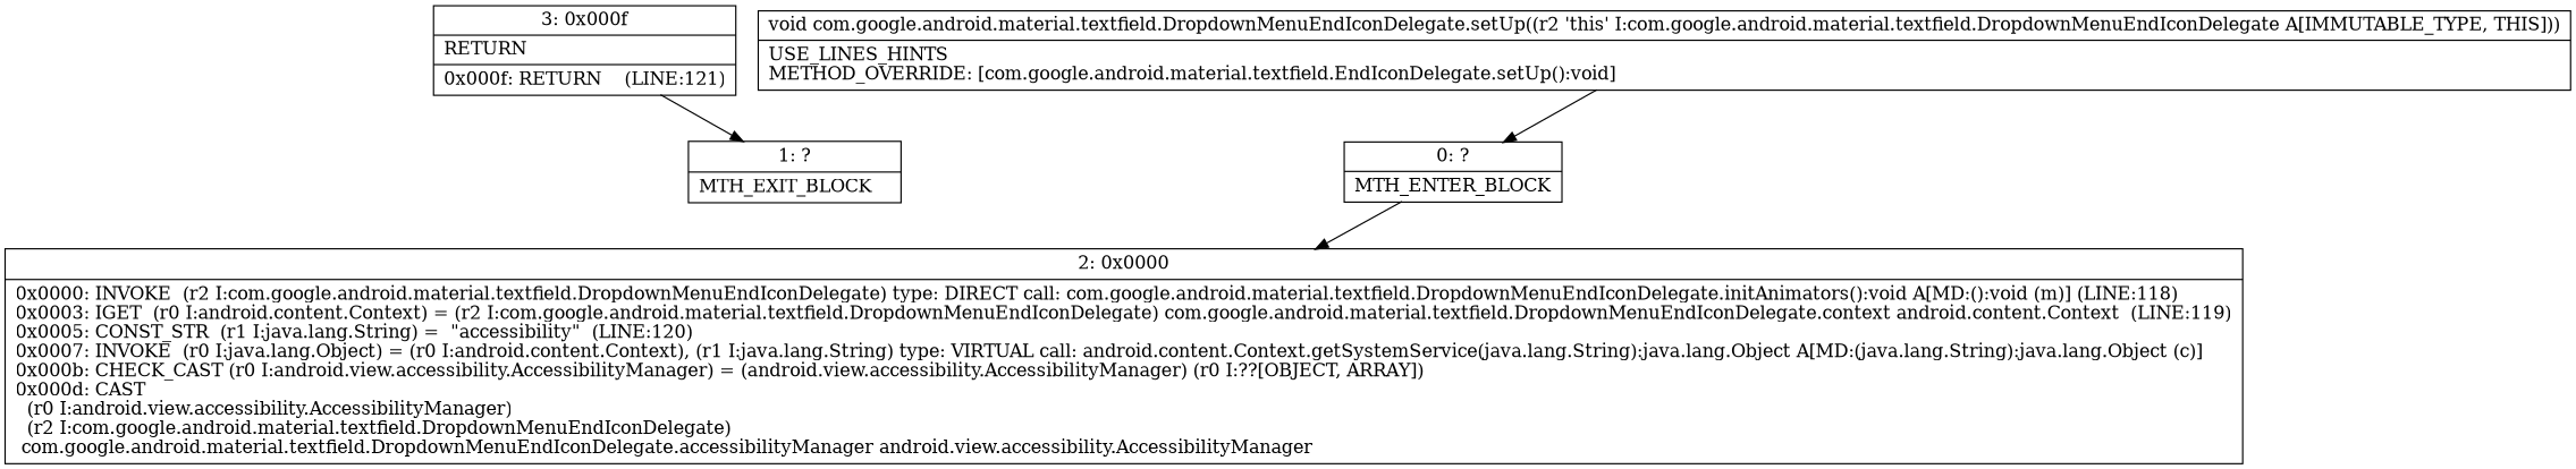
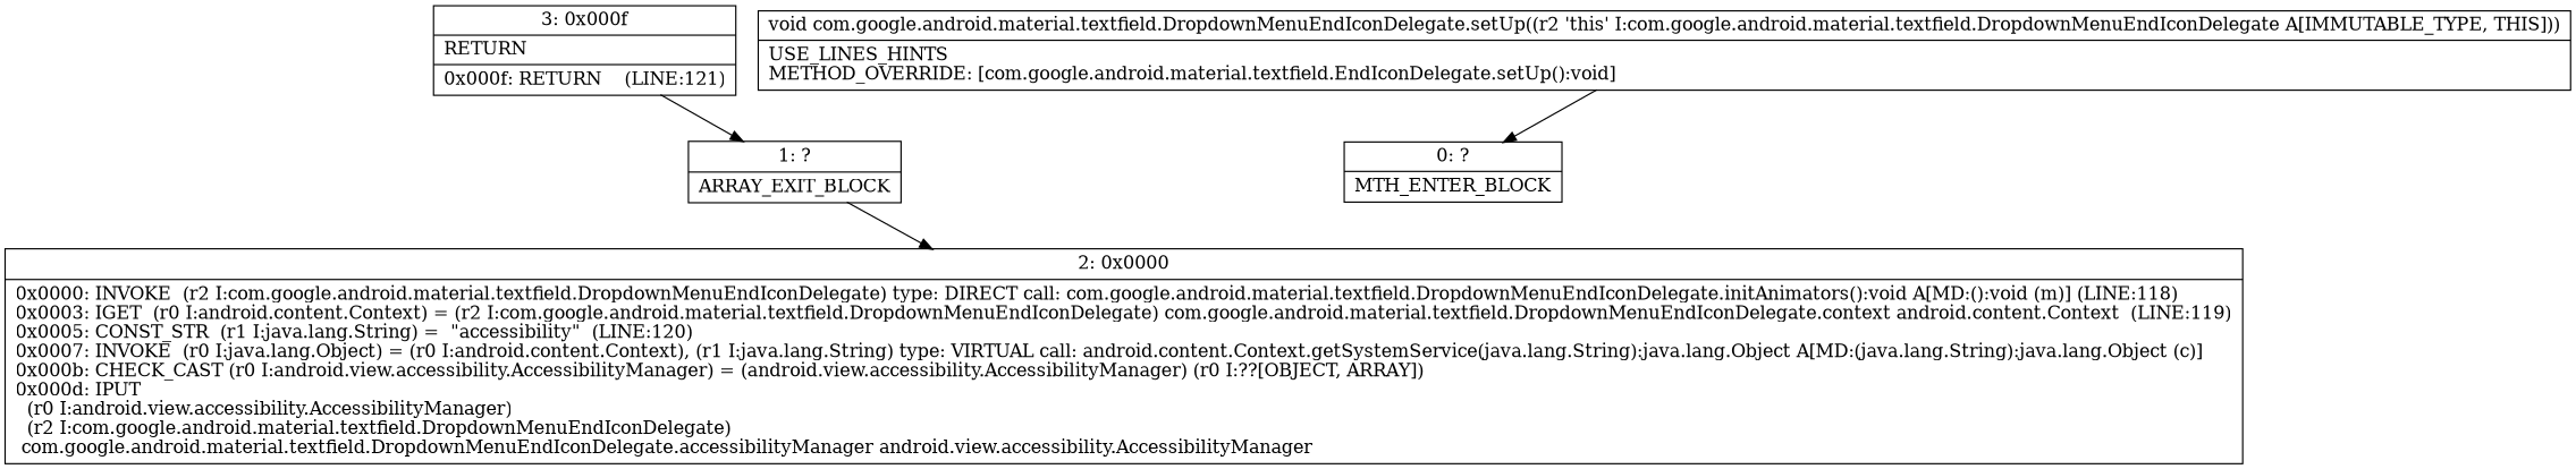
  digraph {
    node [shape=record]
    n1 [label="{0\:\ ?|MTH_ENTER_BLOCK\l}"]
-   n2 [label="{2\:\ 0x0000|0x0000: INVOKE  (r2 I:com.google.android.material.textfield.DropdownMenuEndIconDelegate) type: DIRECT call: com.google.android.material.textfield.DropdownMenuEndIconDelegate.initAnimators():void A[MD:():void (m)] (LINE:118)\l0x0003: IGET  (r0 I:android.content.Context) = (r2 I:com.google.android.material.textfield.DropdownMenuEndIconDelegate) com.google.android.material.textfield.DropdownMenuEndIconDelegate.context android.content.Context  (LINE:119)\l0x0005: CONST_STR  (r1 I:java.lang.String) =  \"accessibility\"  (LINE:120)\l0x0007: INVOKE  (r0 I:java.lang.Object) = (r0 I:android.content.Context), (r1 I:java.lang.String) type: VIRTUAL call: android.content.Context.getSystemService(java.lang.String):java.lang.Object A[MD:(java.lang.String):java.lang.Object (c)]\l0x000b: CHECK_CAST (r0 I:android.view.accessibility.AccessibilityManager) = (android.view.accessibility.AccessibilityManager) (r0 I:??[OBJECT, ARRAY]) \l0x000d: CAST  \l  (r0 I:android.view.accessibility.AccessibilityManager)\l  (r2 I:com.google.android.material.textfield.DropdownMenuEndIconDelegate)\l com.google.android.material.textfield.DropdownMenuEndIconDelegate.accessibilityManager android.view.accessibility.AccessibilityManager \l}"]
+   n2 [label="{2\:\ 0x0000|0x0000: INVOKE  (r2 I:com.google.android.material.textfield.DropdownMenuEndIconDelegate) type: DIRECT call: com.google.android.material.textfield.DropdownMenuEndIconDelegate.initAnimators():void A[MD:():void (m)] (LINE:118)\l0x0003: IGET  (r0 I:android.content.Context) = (r2 I:com.google.android.material.textfield.DropdownMenuEndIconDelegate) com.google.android.material.textfield.DropdownMenuEndIconDelegate.context android.content.Context  (LINE:119)\l0x0005: CONST_STR  (r1 I:java.lang.String) =  \"accessibility\"  (LINE:120)\l0x0007: INVOKE  (r0 I:java.lang.Object) = (r0 I:android.content.Context), (r1 I:java.lang.String) type: VIRTUAL call: android.content.Context.getSystemService(java.lang.String):java.lang.Object A[MD:(java.lang.String):java.lang.Object (c)]\l0x000b: CHECK_CAST (r0 I:android.view.accessibility.AccessibilityManager) = (android.view.accessibility.AccessibilityManager) (r0 I:??[OBJECT, ARRAY]) \l0x000d: IPUT  \l  (r0 I:android.view.accessibility.AccessibilityManager)\l  (r2 I:com.google.android.material.textfield.DropdownMenuEndIconDelegate)\l com.google.android.material.textfield.DropdownMenuEndIconDelegate.accessibilityManager android.view.accessibility.AccessibilityManager \l}"]
    n3 [label="{3\:\ 0x000f|RETURN\l|0x000f: RETURN    (LINE:121)\l}"]
-   n4 [label="{1\:\ ?|MTH_EXIT_BLOCK\l}"]
+   n4 [label="{1\:\ ?|ARRAY_EXIT_BLOCK\l}"]
    n5 [label="{void com.google.android.material.textfield.DropdownMenuEndIconDelegate.setUp((r2 'this' I:com.google.android.material.textfield.DropdownMenuEndIconDelegate A[IMMUTABLE_TYPE, THIS]))  | USE_LINES_HINTS\lMETHOD_OVERRIDE: [com.google.android.material.textfield.EndIconDelegate.setUp():void]\l}"]
-   n1 -> n2
+   n4 -> n2
    n3 -> n4
    n5 -> n1
  }
